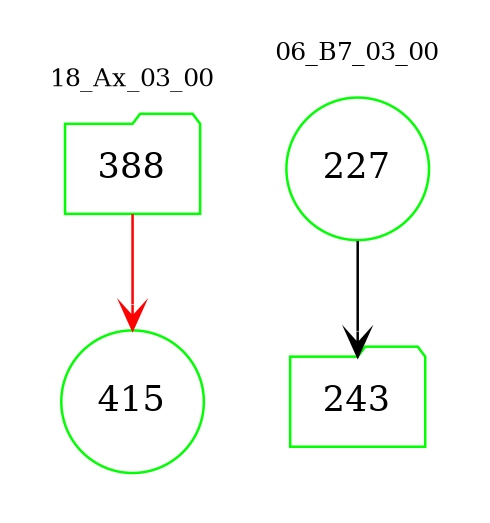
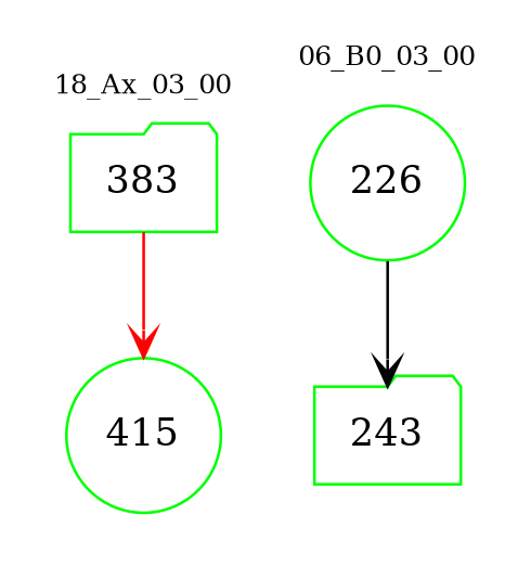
  digraph {
    node [color=green shape=folder]
    edge [arrowhead=vee]
-   n1 [label=388]
+   n1 [label=383]
    n2 [label=415 shape=circle]
-   n3 [label=227 shape=circle]
+   n3 [label=226 shape=circle]
    n4 [label=243]
    subgraph cluster_1 {
      color=white
      fontsize=10
      label="18_Ax_03_00"
      n1
      n2
    }
    subgraph cluster_2 {
      color=white
      fontsize=10
-     label="06_B7_03_00"
+     label="06_B0_03_00"
      n3
      n4
    }
    n1 -> n2 [color=red]
    n3 -> n4 [color=black]
  }
